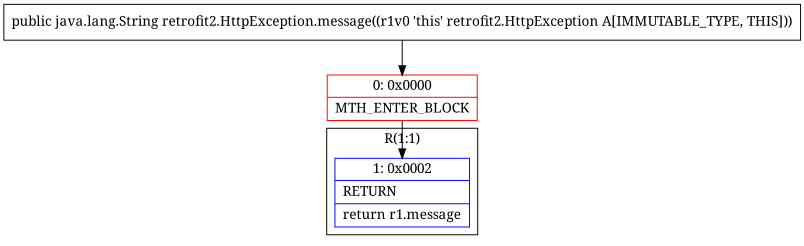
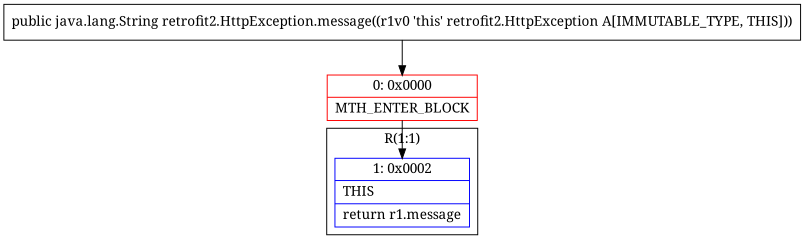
  digraph {
    fontname="Noto Serif"
    node [shape=record fontname="Noto Serif"]
    edge [fontname="Noto Serif"]
-   n1 [color=blue label="{1\:\ 0x0002|RETURN\l|return r1.message\l}"]
+   n1 [color=blue label="{1\:\ 0x0002|THIS\l|return r1.message\l}"]
    n2 [color=red label="{0\:\ 0x0000|MTH_ENTER_BLOCK\l}"]
    n3 [label="{public java.lang.String retrofit2.HttpException.message((r1v0 'this' retrofit2.HttpException A[IMMUTABLE_TYPE, THIS])) }"]
    subgraph cluster_1 {
      label="R(1:1)"
      n1
    }
    n2 -> n1
    n3 -> n2
  }
